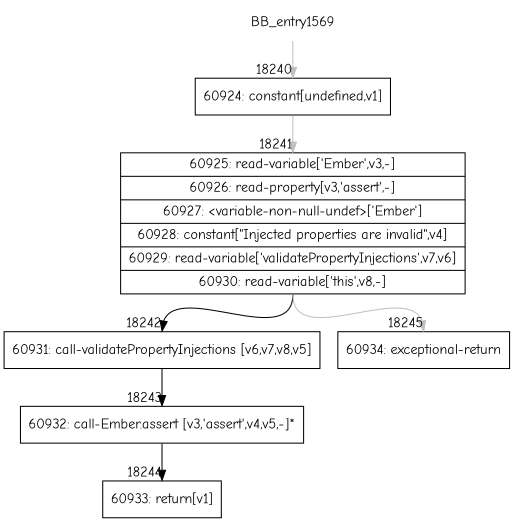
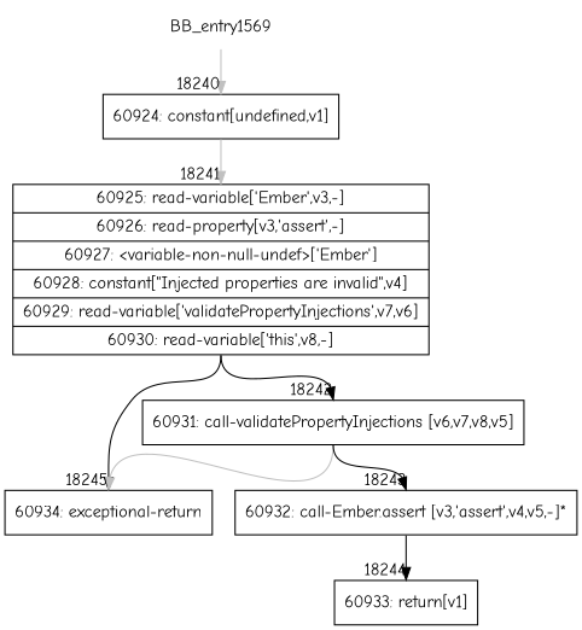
  digraph {
    fontname="Comic Neue"
    rankdir=TD
    node [fontname="Comic Neue" shape=record]
    edge [color=gray fontname="Comic Neue" headport=n tailport=s]
    BB_entry1569 [shape=none]
    n2 [label="{60924: constant[undefined,v1]}"]
    n3 [label="{60925: read-variable['Ember',v3,-]|60926: read-property[v3,'assert',-]|60927: \<variable-non-null-undef\>['Ember']|60928: constant[\"Injected properties are invalid\",v4]|60929: read-variable['validatePropertyInjections',v7,v6]|60930: read-variable['this',v8,-]}"]
    n4 [label="{60931: call-validatePropertyInjections [v6,v7,v8,v5]}"]
    n5 [label="{60934: exceptional-return}"]
    n6 [label="{60932: call-Ember.assert [v3,'assert',v4,v5,-]*}"]
    n7 [label="{60933: return[v1]}"]
    BB_entry1569 -> n2 [headlabel="    18240"]
    n2 -> n3 [headlabel="      18241"]
    n3 -> n4 [headlabel="      18242" color=""]
-   n3 -> n5 [headlabel="      18245"]
+   n3 -> n5 [color=black headlabel="      18245"]
+   n4 -> n5
    n4 -> n6 [headlabel="      18243" color=""]
    n6 -> n7 [headlabel="      18244" color=""]
  }
